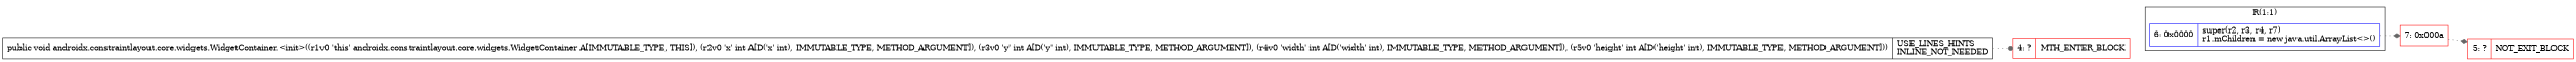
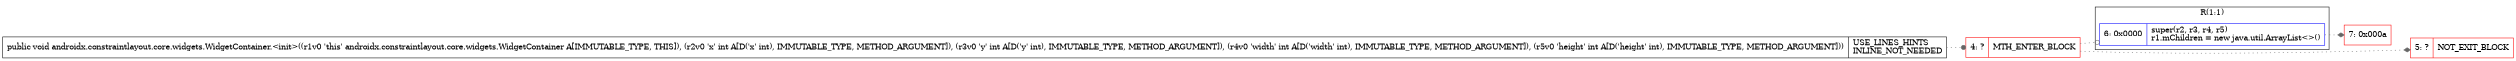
  digraph {
    rankdir=LR
    node [color=red shape=record]
    edge [arrowhead=diamond color=gray40 style=dotted]
-   n1 [color=blue label="{6\:\ 0x0000|super(r2, r3, r4, r7)\lr1.mChildren = new java.util.ArrayList\<\>()\l}"]
+   n1 [color=blue label="{6\:\ 0x0000|super(r2, r3, r4, r5)\lr1.mChildren = new java.util.ArrayList\<\>()\l}"]
    n2 [label="{7\:\ 0x000a}"]
    n3 [label="{5\:\ ?|NOT_EXIT_BLOCK\l}"]
    n4 [label="{4\:\ ?|MTH_ENTER_BLOCK\l}"]
    n5 [label="{public void androidx.constraintlayout.core.widgets.WidgetContainer.\<init\>((r1v0 'this' androidx.constraintlayout.core.widgets.WidgetContainer A[IMMUTABLE_TYPE, THIS]), (r2v0 'x' int A[D('x' int), IMMUTABLE_TYPE, METHOD_ARGUMENT]), (r3v0 'y' int A[D('y' int), IMMUTABLE_TYPE, METHOD_ARGUMENT]), (r4v0 'width' int A[D('width' int), IMMUTABLE_TYPE, METHOD_ARGUMENT]), (r5v0 'height' int A[D('height' int), IMMUTABLE_TYPE, METHOD_ARGUMENT]))  | USE_LINES_HINTS\lINLINE_NOT_NEEDED\l}" color=""]
    subgraph cluster_1 {
      label="R(1:1)"
      n1
    }
    n1 -> n2
-   n2 -> n3
+   n4 -> n3
+   n4 -> n1 [arrowhead=odot]
    n5 -> n4 [arrowhead=dot]
  }
